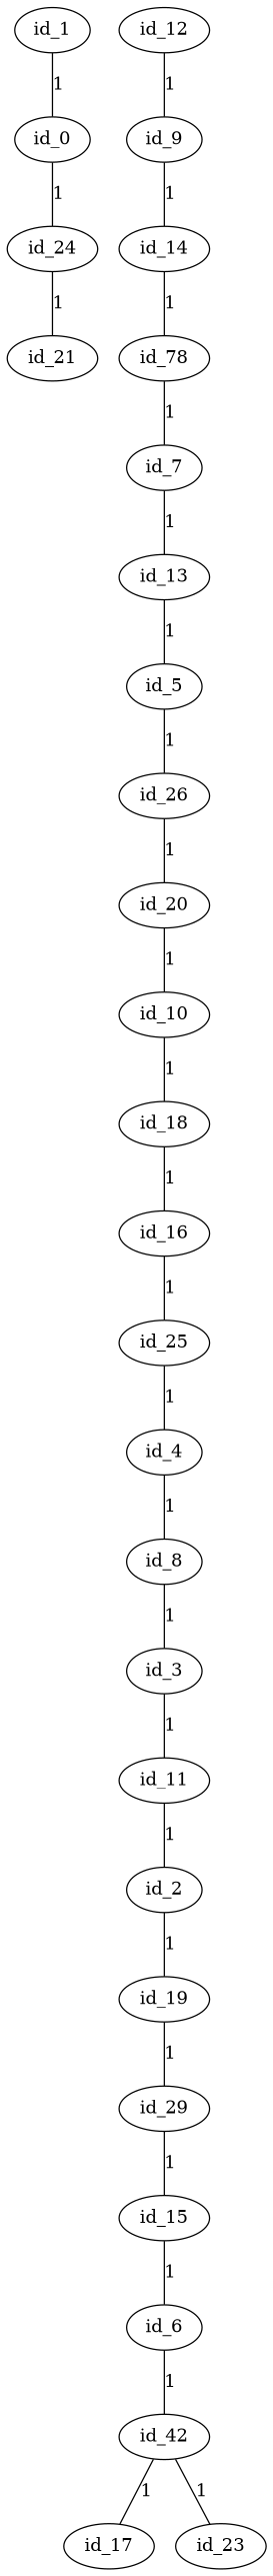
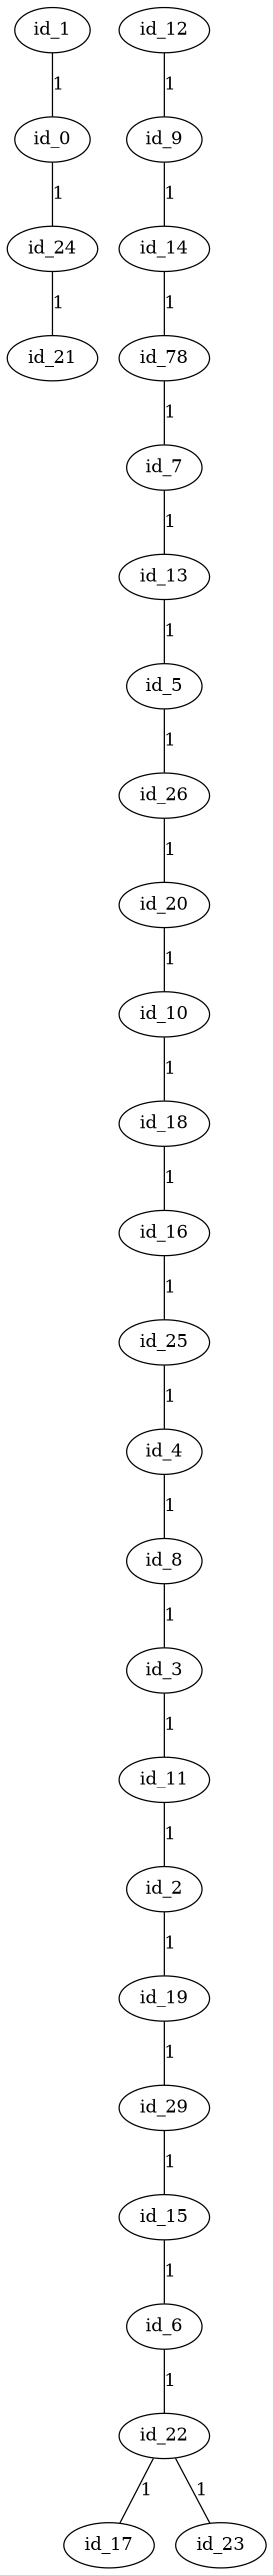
  graph {
    fontname="DejaVu Serif"
    node [fontname="DejaVu Serif"]
    edge [fontname="DejaVu Serif"]
    id_0
    id_24
    id_21
    id_1
    id_2
    id_19
    id_29
    id_3
    id_11
    id_4
    id_8
    id_5
    id_26
    id_20
    id_6
-   id_22 [label=id_42]
+   id_22
    id_17
    id_23
    id_7
    id_13
    id_9
    id_14
    n23 [label=id_78]
    id_10
    id_18
    id_16
    id_12
    id_15
    id_25
    id_0 -- id_24 [label=1]
    id_24 -- id_21 [label=1]
    id_1 -- id_0 [label=1]
    id_2 -- id_19 [label=1]
    id_19 -- id_29 [label=1]
    id_29 -- id_15 [label=1]
    id_3 -- id_11 [label=1]
    id_11 -- id_2 [label=1]
    id_4 -- id_8 [label=1]
    id_8 -- id_3 [label=1]
    id_5 -- id_26 [label=1]
    id_26 -- id_20 [label=1]
    id_20 -- id_10 [label=1]
    id_6 -- id_22 [label=1]
    id_22 -- id_17 [label=1]
    id_22 -- id_23 [label=1]
    id_7 -- id_13 [label=1]
    id_13 -- id_5 [label=1]
    id_9 -- id_14 [label=1]
    id_14 -- n23 [label=1]
    n23 -- id_7 [label=1]
    id_10 -- id_18 [label=1]
    id_18 -- id_16 [label=1]
    id_16 -- id_25 [label=1]
    id_12 -- id_9 [label=1]
    id_15 -- id_6 [label=1]
    id_25 -- id_4 [label=1]
  }
